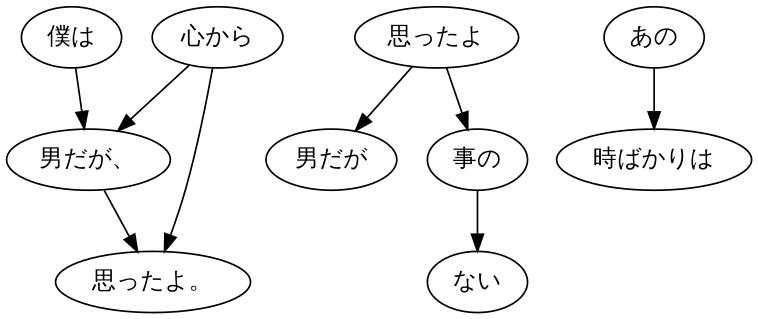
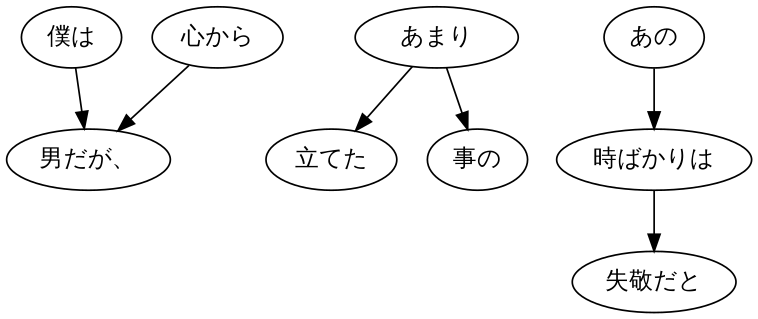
  digraph {
    n1 [label="僕は"]
    n2 [label="男だが、"]
-   n3 [label="思ったよ。"]
-   n4 [label="思ったよ"]
-   n5 [label="男だが"]
+   n4 [label="あまり"]
+   n5 [label="立てた"]
    n6 [label="事の"]
-   n7 [label="ない"]
    n8 [label="あの"]
    n9 [label="時ばかりは"]
+   n10 [label="失敬だと"]
    n11 [label="心から"]
    n1 -> n2
-   n2 -> n3
    n4 -> n5
    n4 -> n6
-   n6 -> n7
    n8 -> n9
+   n9 -> n10
    n11 -> n2
-   n11 -> n3
  }
